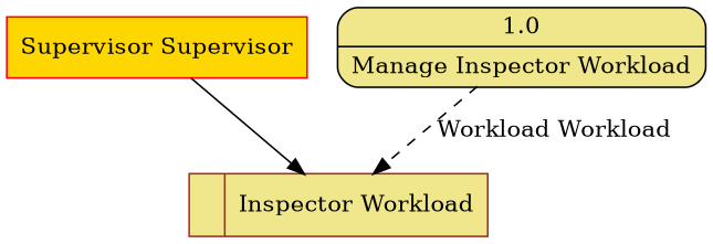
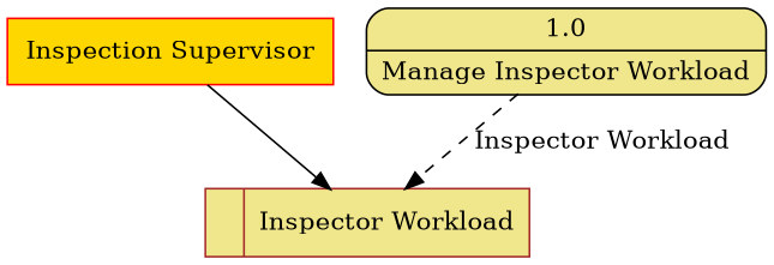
  digraph {
    node [fillcolor=khaki style=filled]
    n1 [color=brown label="<f0>  |<f1> Inspector Workload " shape=record]
-   n2 [color=red fillcolor=gold label="Supervisor Supervisor" shape=box]
+   n2 [color=red fillcolor=gold label="Inspection Supervisor" shape=box]
    n3 [color=black label="{<f0> 1.0|<f1> Manage Inspector Workload }" shape=Mrecord]
    n2 -> n1 [style=solid]
-   n3 -> n1 [label="Workload Workload" style=dashed]
+   n3 -> n1 [label="Inspector Workload" style=dashed]
  }
